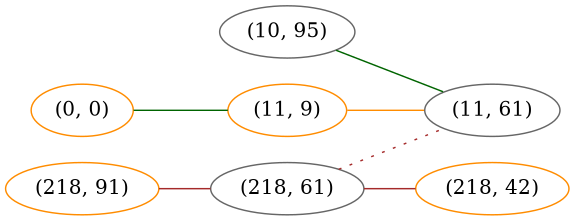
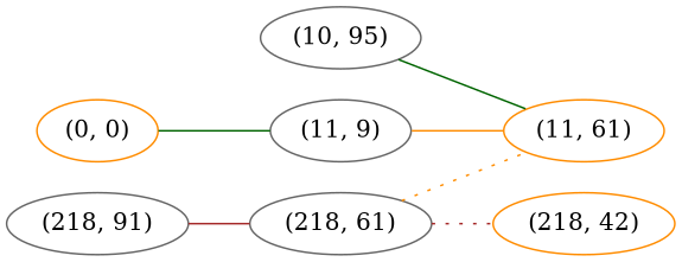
  graph {
    rankdir=LR
    node [color=darkorange]
    edge [color=darkgreen style=solid weight=1]
-   "(11, 61)" [color=gray40]
+   "(11, 61)"
    "(10, 95)" [color=gray40]
    "(0, 0)"
-   "(11, 9)"
-   "(218, 91)"
+   "(11, 9)" [color=gray40]
+   "(218, 91)" [color=gray40]
    "(218, 61)" [color=gray40]
    "(218, 42)"
    "(10, 95)" -- "(11, 61)"
    "(0, 0)" -- "(11, 9)" [weight=4]
    "(11, 9)" -- "(11, 61)" [color=darkorange]
    "(218, 91)" -- "(218, 61)" [color=brown]
-   "(218, 61)" -- "(11, 61)" [color=brown style=dotted]
-   "(218, 61)" -- "(218, 42)" [color=brown]
+   "(218, 61)" -- "(11, 61)" [color=darkorange style=dotted]
+   "(218, 61)" -- "(218, 42)" [color=brown style=dotted]
  }
